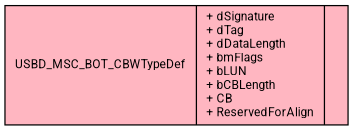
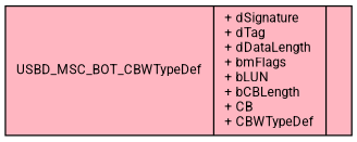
  digraph {
    rankdir=LR
    fontname=Roboto
-   n1 [color=black fillcolor=lightpink fontcolor=black fontname=Roboto fontsize=10 height=0.2 label="{USBD_MSC_BOT_CBWTypeDef\n|+ dSignature\l+ dTag\l+ dDataLength\l+ bmFlags\l+ bLUN\l+ bCBLength\l+ CB\l+ ReservedForAlign\l|}" shape=record style=filled width=0.4]
+   n1 [color=black fillcolor=lightpink fontcolor=black fontname=Roboto fontsize=10 height=0.2 label="{USBD_MSC_BOT_CBWTypeDef\n|+ dSignature\l+ dTag\l+ dDataLength\l+ bmFlags\l+ bLUN\l+ bCBLength\l+ CB\l+ CBWTypeDef\l|}" shape=record style=filled width=0.4]
  }
